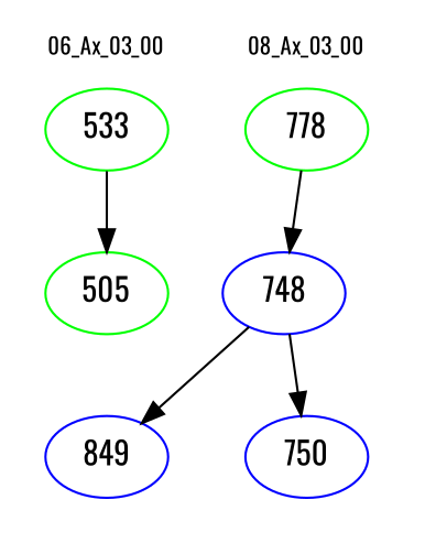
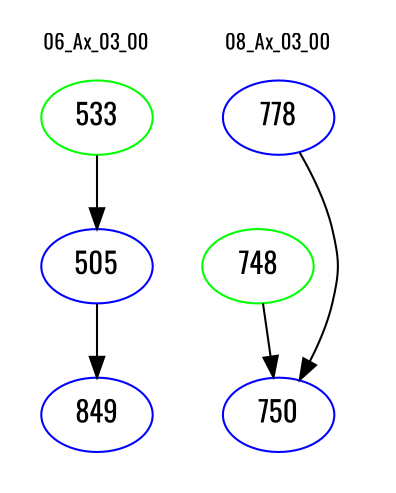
  digraph {
    fontname=Oswald
    node [color=green fontname=Oswald]
    edge [color=black fontname=Oswald]
    n1 [label=533]
-   n2 [label=505]
+   n2 [color=blue label=505]
    n3 [color=blue label=849]
-   n4 [label=778]
-   n5 [color=blue label=748]
+   n4 [color=blue label=778]
+   n5 [label=748]
    n6 [color=blue label=750]
    subgraph cluster_1 {
      color=white
      fontsize=10
      label="06_Ax_03_00"
      n1
      n2
      n3
    }
    subgraph cluster_2 {
      color=white
      fontsize=10
      label="08_Ax_03_00"
      n4
      n5
      n6
    }
    n1 -> n2
-   n5 -> n3
-   n4 -> n5
+   n2 -> n3
+   n4 -> n6
    n5 -> n6
  }
